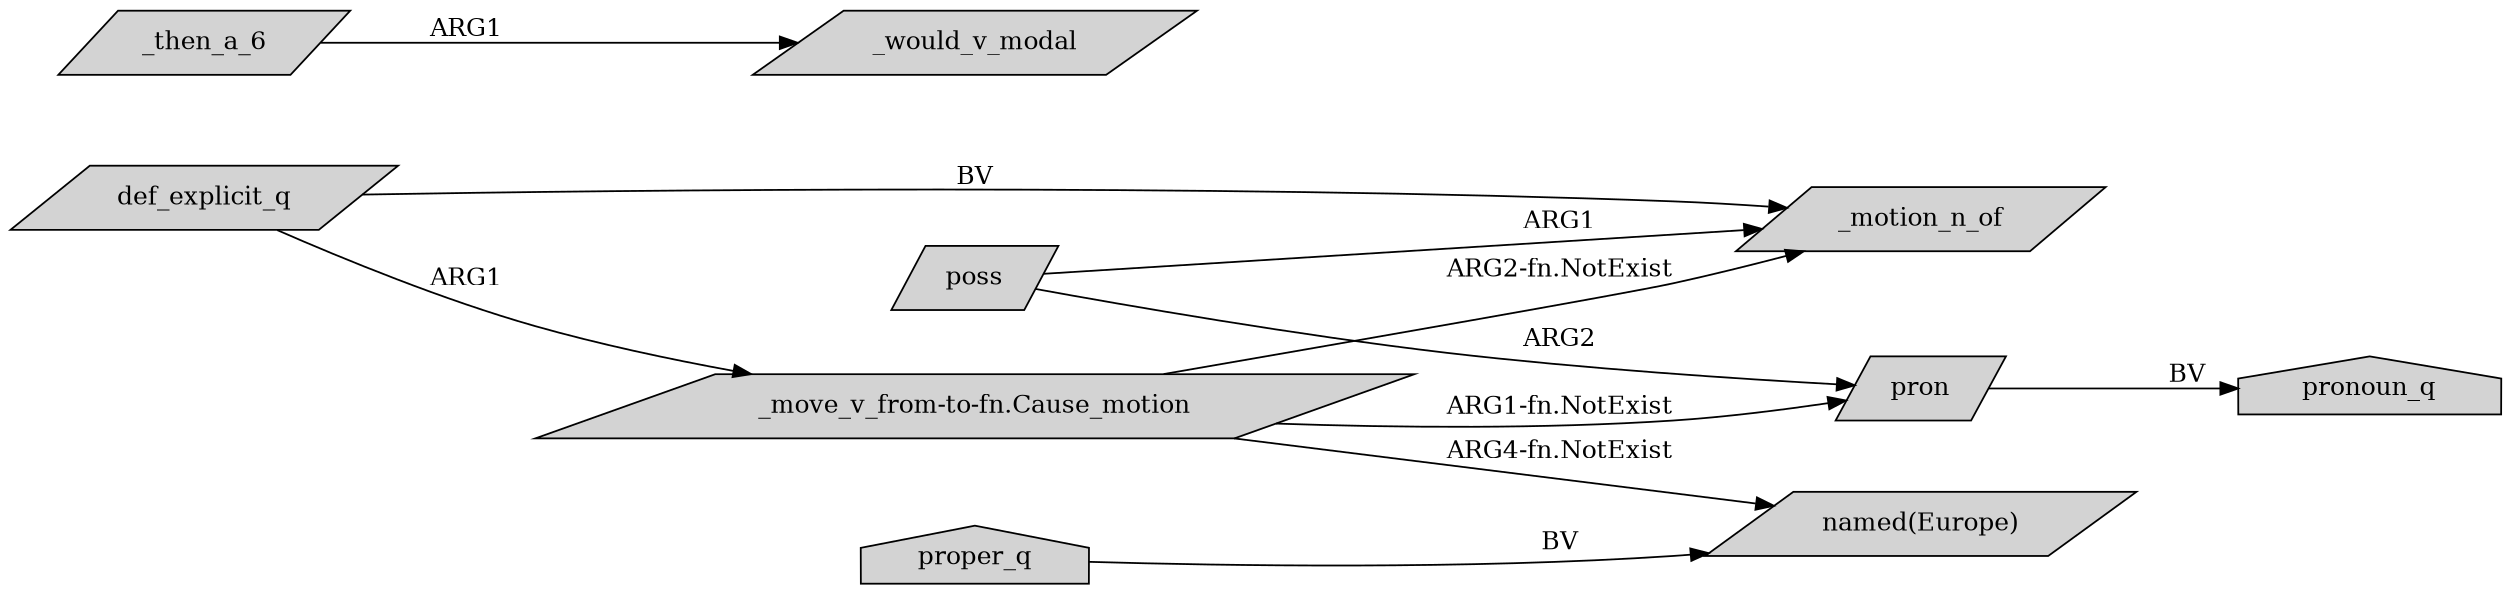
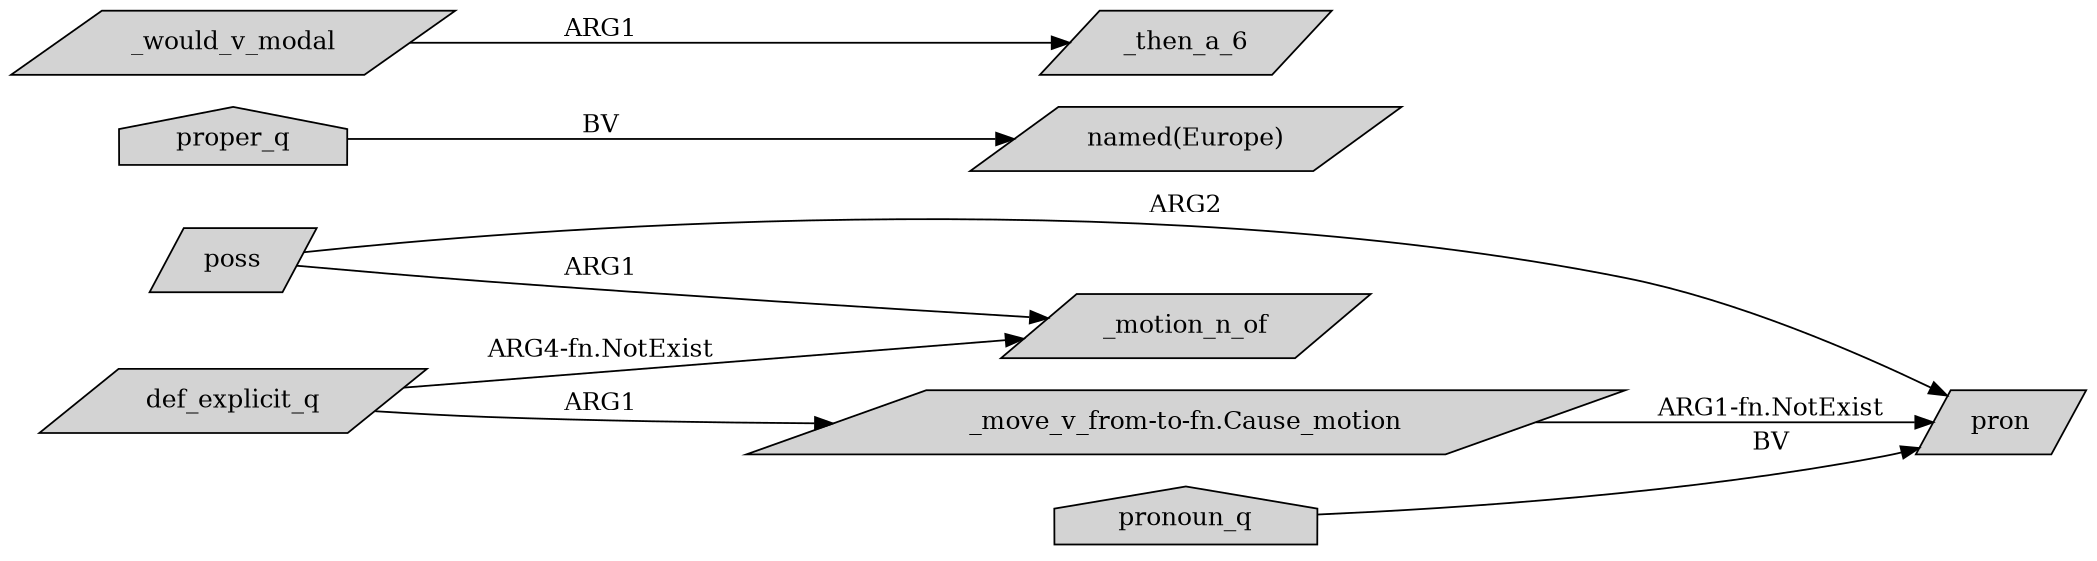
  digraph {
    rankdir=LR
    node [shape=parallelogram style=filled]
    "_move_v_from-to-fn.Cause_motion"
    pron
    n3 [label=_motion_n_of]
    "named(Europe)"
    n5 [label=_then_a_6]
    _would_v_modal
    def_explicit_q
    poss
    proper_q [shape=house]
    pronoun_q [shape=house]
    "_move_v_from-to-fn.Cause_motion" -> pron [label="ARG1-fn.NotExist"]
-   "_move_v_from-to-fn.Cause_motion" -> n3 [label="ARG2-fn.NotExist"]
-   "_move_v_from-to-fn.Cause_motion" -> "named(Europe)" [label="ARG4-fn.NotExist"]
-   n5 -> _would_v_modal [label=ARG1]
+   _would_v_modal -> n5 [label=ARG1]
    def_explicit_q -> "_move_v_from-to-fn.Cause_motion" [label=ARG1]
-   def_explicit_q -> n3 [label=BV]
+   def_explicit_q -> n3 [label="ARG4-fn.NotExist"]
    poss -> pron [label=ARG2]
    poss -> n3 [label=ARG1]
    proper_q -> "named(Europe)" [label=BV]
-   pron -> pronoun_q [label=BV]
+   pronoun_q -> pron [label=BV]
  }
